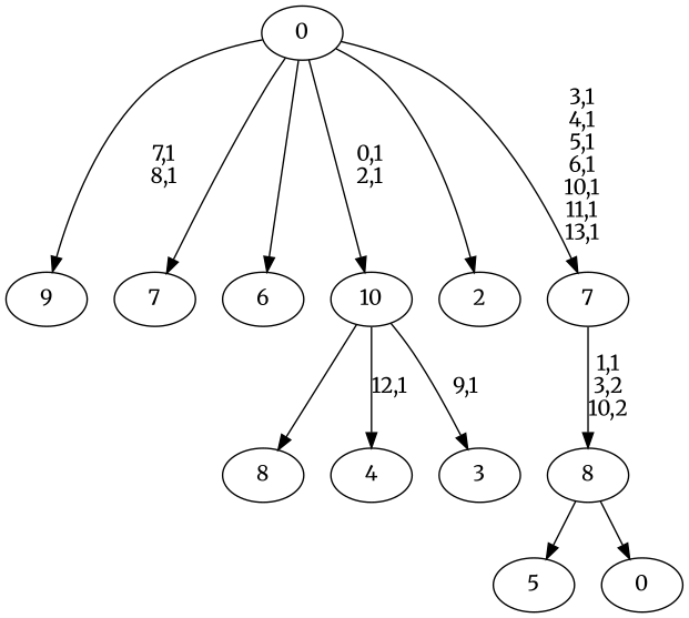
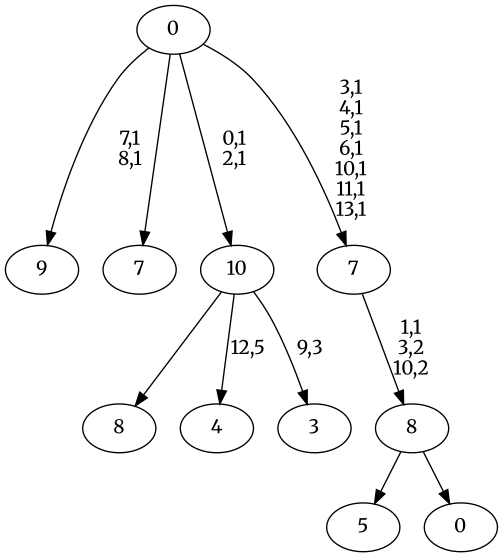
  digraph {
    fontname=Merriweather
    node [fontname=Merriweather]
    edge [fontname=Merriweather]
    n1 [label=9]
    n2 [label=8]
    n3 [label=7]
-   n4 [label=6]
    n5 [label=5]
    n6 [label=4]
    n7 [label=3]
    n8 [label=10]
-   n9 [label=2]
    n10 [label=0]
    8
    7
    0
    n8 -> n2
-   n8 -> n6 [label="12,1"]
-   n8 -> n7 [label="9,1"]
+   n8 -> n6 [label="12,5"]
+   n8 -> n7 [label="9,3"]
    8 -> n5
    8 -> n10
    7 -> 8 [label="1,1\n3,2\n10,2"]
    0 -> n1 [label="7,1\n8,1"]
    0 -> n3
-   0 -> n4
    0 -> n8 [label="0,1\n2,1"]
-   0 -> n9
    0 -> 7 [label="3,1\n4,1\n5,1\n6,1\n10,1\n11,1\n13,1"]
  }
